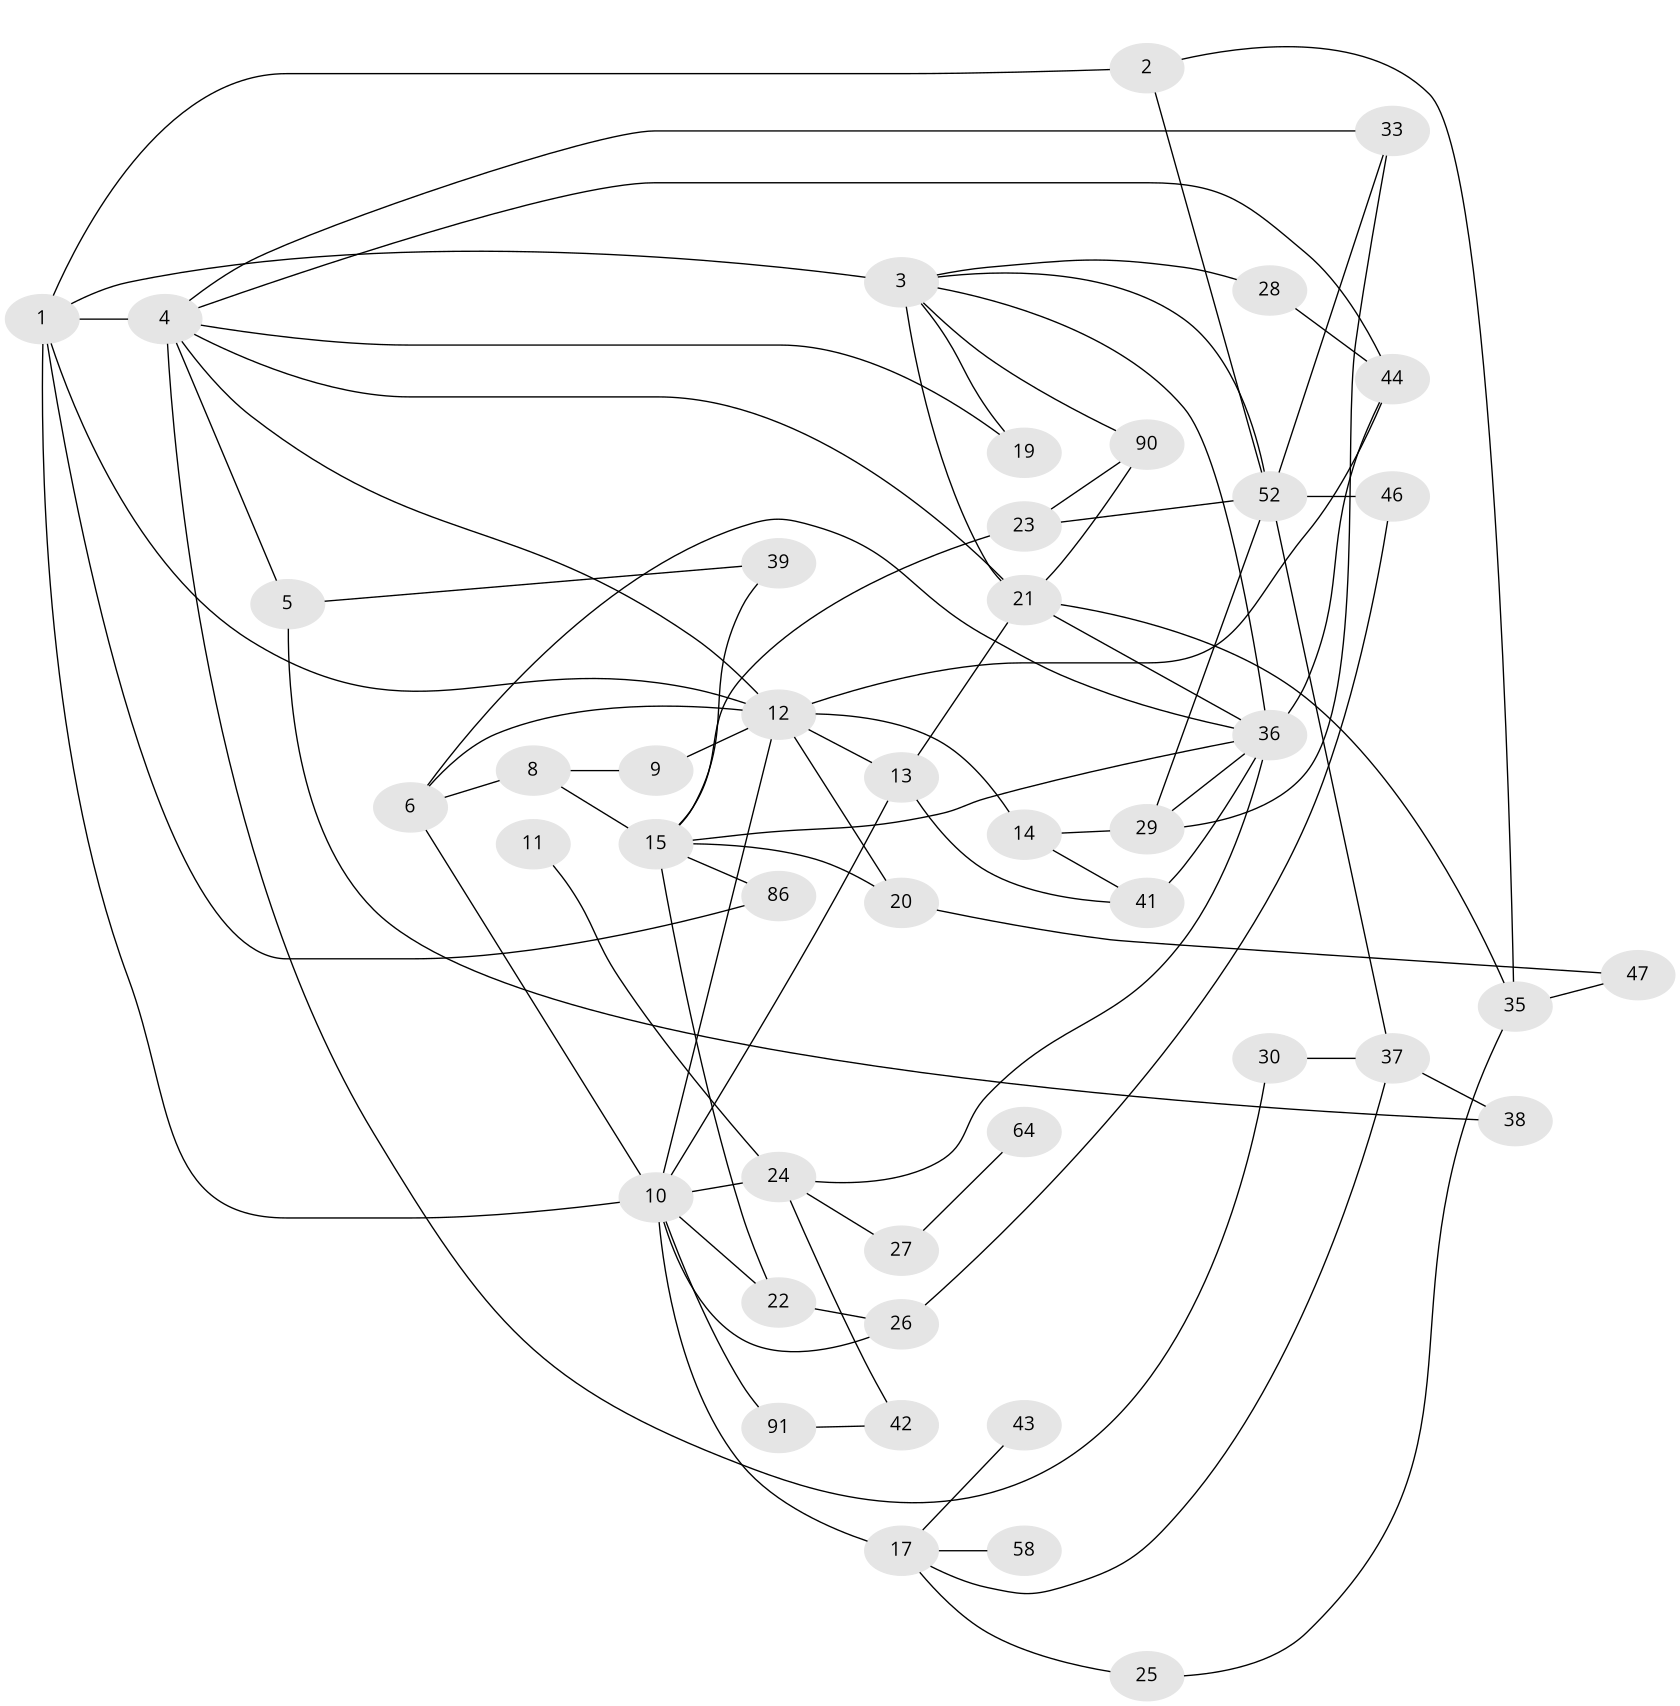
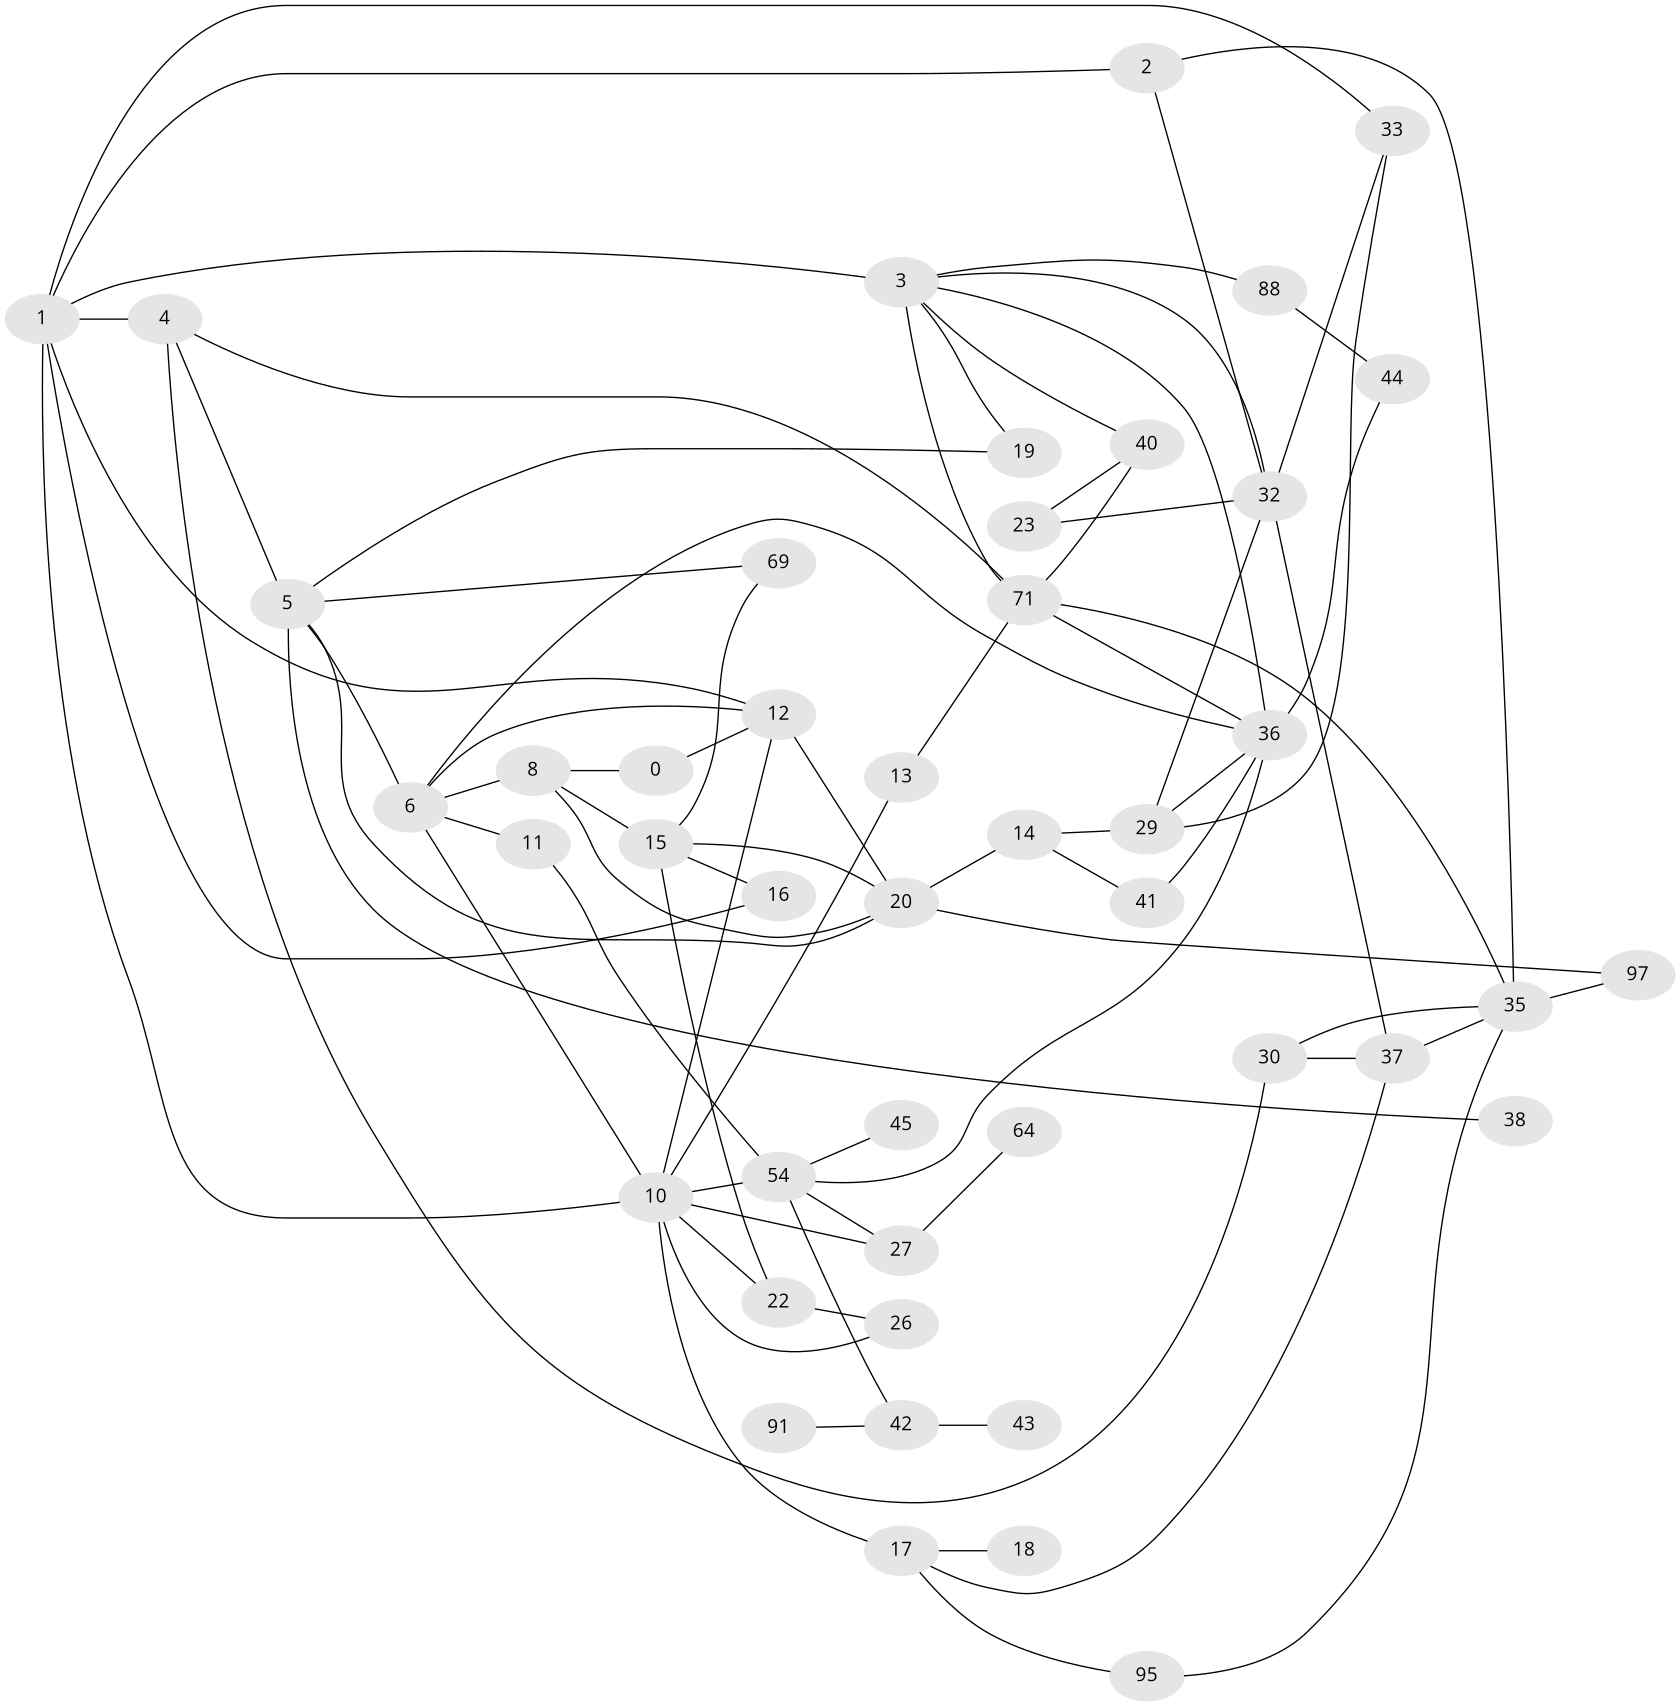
  graph {
    fontname="Open Sans"
    rankdir=LR
    node [color=gray90 fontname="Open Sans" style=filled]
    edge [fontname="Open Sans" weight=1.0]
    1
    2
    3
    4
    10
    12
-   16 [label=86]
+   16
    33
-   32 [label=52]
+   32
    35
    19
-   21
-   28
+   21 [label=71]
+   28 [label=88]
    36
-   40 [label=90]
+   40
    5
    30
    44
    13
    17
-   24
+   24 [label=54]
    26
    n23 [label=91]
    22
    20
    14
    37
-   46
    6
    38
-   39
+   39 [label=69]
    8
    11
-   47
-   9
+   47 [label=97]
+   9 [label=0]
    15
    23
    41
-   18 [label=58]
-   25
+   18
+   25 [label=95]
    27
    42
+   45
    29
    n45 [label=64]
    43
    1 -- 2
    1 -- 3 [weight=2.0]
    1 -- 4 [weight=3.0]
    1 -- 10
    1 -- 12
    1 -- 16
-   4 -- 33 [weight=2.0]
+   1 -- 33 [weight=2.0]
    2 -- 32
    2 -- 35 [weight=2.0]
    3 -- 32
    3 -- 19
    3 -- 21
    3 -- 28
    3 -- 36
    3 -- 40
-   4 -- 12
-   4 -- 19
+   5 -- 19
    4 -- 21
    4 -- 5
    4 -- 30
-   4 -- 44
    10 -- 12
    10 -- 13
    10 -- 17
    10 -- 24
    10 -- 26
-   10 -- n23
+   10 -- 27
    10 -- 22
-   12 -- 44
-   12 -- 13
    12 -- 20
-   12 -- 14 [weight=3.0]
+   20 -- 14 [weight=3.0]
    32 -- 33
    32 -- 37
-   32 -- 46
    35 -- 47
    21 -- 35
    21 -- 36
    21 -- 40
    28 -- 44
    36 -- 44
+   5 -- 20
+   5 -- 6
    5 -- 38 [weight=2.0]
    5 -- 39
+   30 -- 35
    30 -- 37
    13 -- 21
-   13 -- 41
    17 -- 37
    17 -- 18
    17 -- 25
    24 -- 36
    24 -- 27
    24 -- 42
-   26 -- 46
+   24 -- 45
    n23 -- 42
    22 -- 26
    20 -- 47
    14 -- 41
    14 -- 29
-   37 -- 38
+   37 -- 35
    6 -- 10 [weight=3.0]
    6 -- 12
    6 -- 36
    6 -- 8
+   6 -- 11
+   8 -- 20
    8 -- 9
    8 -- 15
    11 -- 24
    9 -- 12
    15 -- 16
-   15 -- 36
    15 -- 22
    15 -- 20
    15 -- 39
-   15 -- 23
    23 -- 32
    23 -- 40
    41 -- 36
    25 -- 35
    27 -- n45
-   17 -- 43
+   42 -- 43
    29 -- 33
    29 -- 32
    29 -- 36
  }
